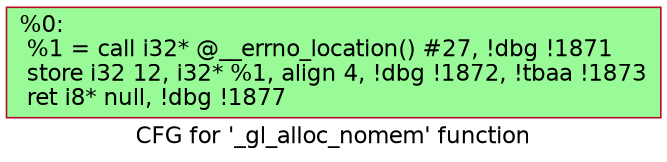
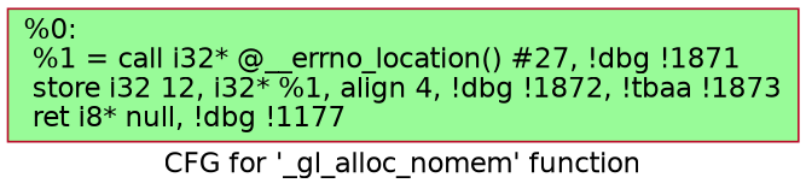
  digraph {
    label="CFG for '_gl_alloc_nomem' function"
    fontname="DejaVu Sans"
-   n1 [color="#b70d28ff" fillcolor=palegreen label="{%0:\l  %1 = call i32* @__errno_location() #27, !dbg !1871\l  store i32 12, i32* %1, align 4, !dbg !1872, !tbaa !1873\l  ret i8* null, !dbg !1877\l}" shape=record style=filled fontname="DejaVu Sans"]
+   n1 [color="#b70d28ff" fillcolor=palegreen label="{%0:\l  %1 = call i32* @__errno_location() #27, !dbg !1871\l  store i32 12, i32* %1, align 4, !dbg !1872, !tbaa !1873\l  ret i8* null, !dbg !1177\l}" shape=record style=filled fontname="DejaVu Sans"]
  }
